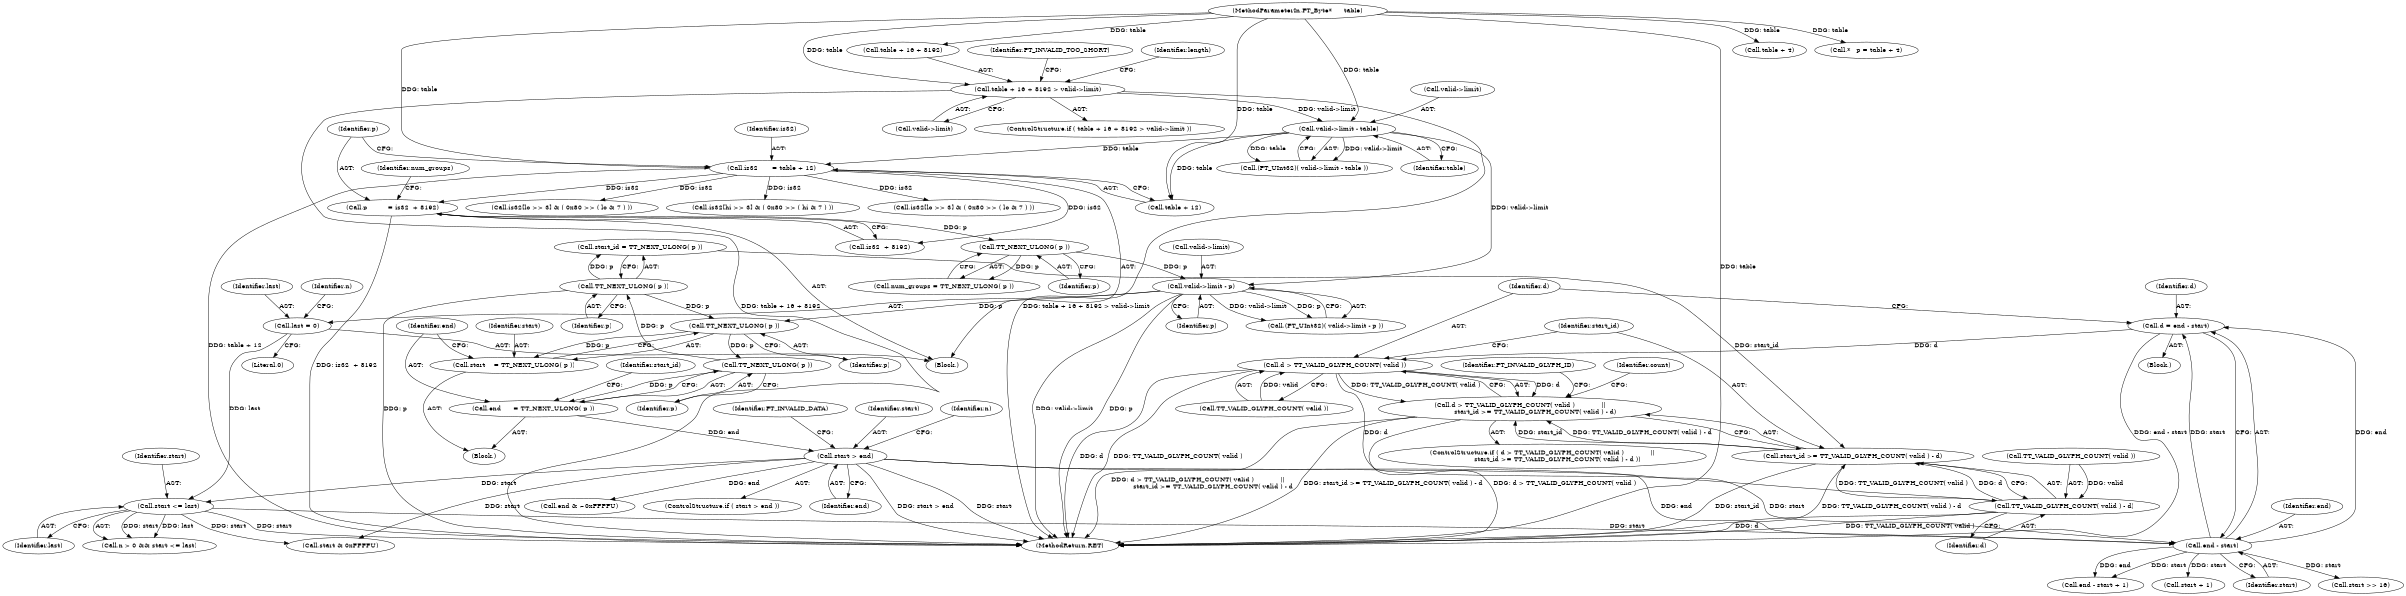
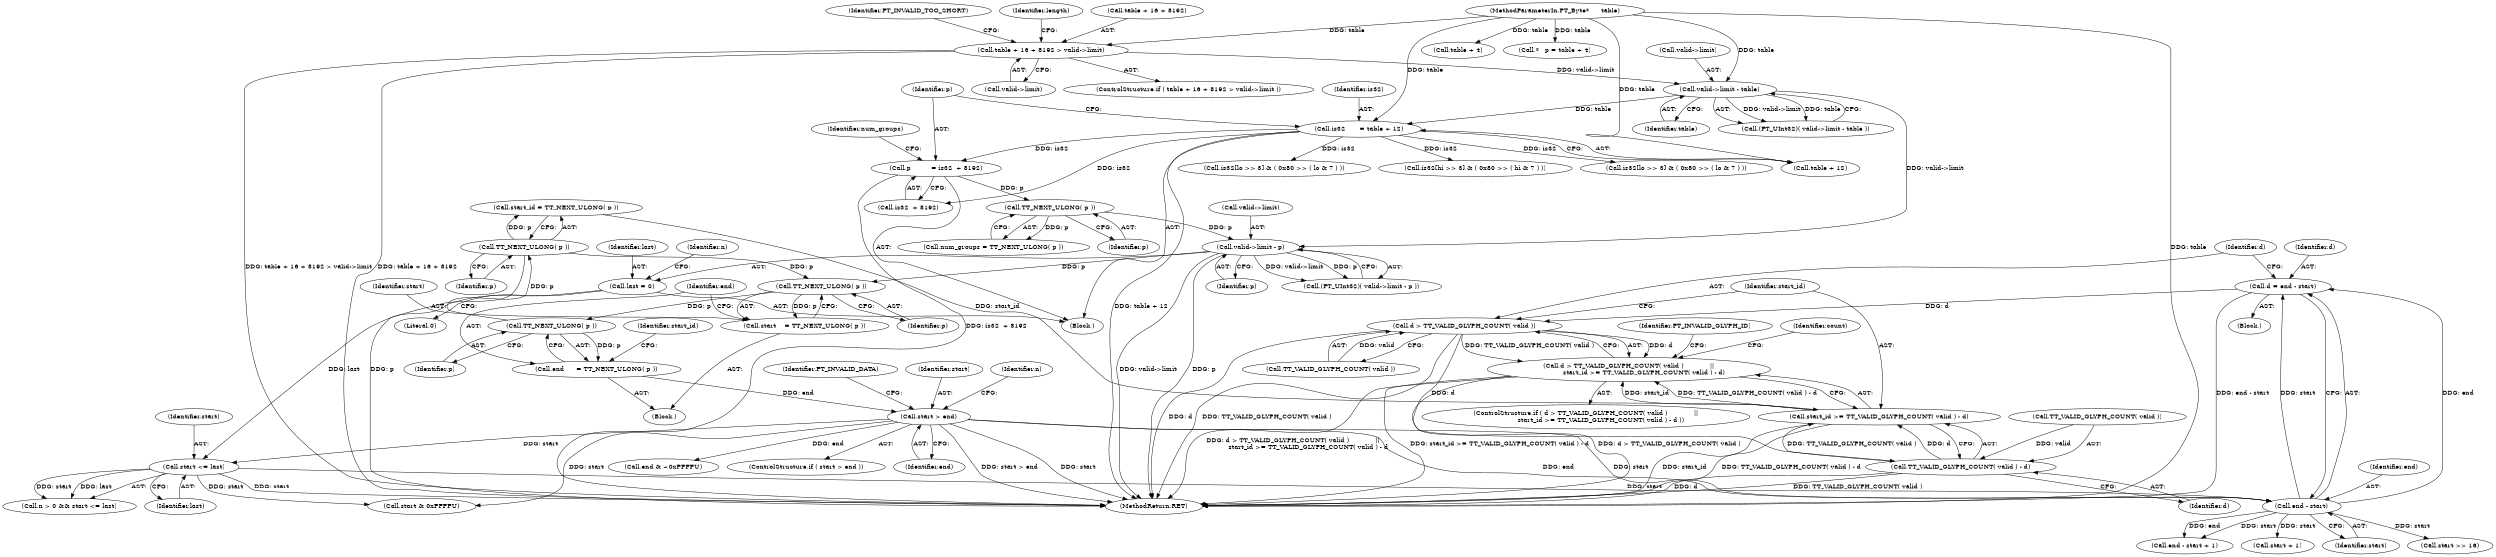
  digraph {
    n1 [label="(Call,d = end - start)"]
    n2 [label="(Call,end - start)"]
    n3 [label="(Call,d > TT_VALID_GLYPH_COUNT( valid ))"]
    n4 [label="(Block,)"]
    n5 [label="(MethodReturn,RET)"]
    n6 [label="(Call,end - start + 1)"]
    n7 [label="(Call,start + 1)"]
    n8 [label="(Identifier,start)"]
    n9 [label="(Call,start >> 16)"]
    n10 [label="(Call,d > TT_VALID_GLYPH_COUNT( valid )             ||\n               start_id >= TT_VALID_GLYPH_COUNT( valid ) - d)"]
    n11 [label="(Call,TT_VALID_GLYPH_COUNT( valid ) - d)"]
    n12 [label="(Call,TT_VALID_GLYPH_COUNT( valid ))"]
    n13 [label="(Call,start > end)"]
    n14 [label="(Call,start <= last)"]
    n15 [label="(Call,end & ~0xFFFFU)"]
    n16 [label="(Call,start & 0xFFFFU)"]
    n17 [label="(ControlStructure,if ( start > end ))"]
    n18 [label="(Identifier,end)"]
    n19 [label="(Identifier,last)"]
    n20 [label="(Call,n > 0 && start <= last)"]
    n21 [label="(Call,start    = TT_NEXT_ULONG( p ))"]
    n22 [label="(Call,TT_NEXT_ULONG( p ))"]
    n23 [label="(Block,)"]
    n24 [label="(Call,TT_NEXT_ULONG( p ))"]
    n25 [label="(Identifier,p)"]
    n26 [label="(Call,TT_NEXT_ULONG( p ))"]
    n27 [label="(Call,end      = TT_NEXT_ULONG( p ))"]
    n28 [label="(Identifier,p)"]
    n29 [label="(Call,valid->limit - p)"]
    n30 [label="(Call,(FT_UInt32)( valid->limit - p ))"]
    n31 [label="(Identifier,p)"]
    n32 [label="(Call,last = 0)"]
    n33 [label="(Call,valid->limit - table)"]
    n34 [label="(Call,is32       = table + 12)"]
    n35 [label="(Identifier,table)"]
    n36 [label="(Call,table + 12)"]
    n37 [label="(Call,(FT_UInt32)( valid->limit - table ))"]
    n38 [label="(Call,p          = is32  + 8192)"]
    n39 [label="(Call,is32  + 8192)"]
    n40 [label="(Block,)"]
    n41 [label="(Call,is32[lo >> 3] & ( 0x80 >> ( lo & 7 ) ))"]
    n42 [label="(Call,is32[hi >> 3] & ( 0x80 >> ( hi & 7 ) ))"]
    n43 [label="(Call,is32[lo >> 3] & ( 0x80 >> ( lo & 7 ) ))"]
    n44 [label="(Call,table + 16 + 8192 > valid->limit)"]
    n45 [label="(Call,valid->limit)"]
    n46 [label="(ControlStructure,if ( table + 16 + 8192 > valid->limit ))"]
    n47 [label="(MethodParameterIn,FT_Byte*      table)"]
    n48 [label="(Call,table + 16 + 8192)"]
    n49 [label="(Call,table + 4)"]
    n50 [label="(Call,*   p = table + 4)"]
    n51 [label="(Call,TT_NEXT_ULONG( p ))"]
    n52 [label="(Identifier,p)"]
    n53 [label="(Call,num_groups = TT_NEXT_ULONG( p ))"]
    n54 [label="(Call,start_id = TT_NEXT_ULONG( p ))"]
    n55 [label="(Identifier,p)"]
    n56 [label="(Call,start_id >= TT_VALID_GLYPH_COUNT( valid ) - d)"]
    n57 [label="(Literal,0)"]
    n58 [label="(ControlStructure,if ( d > TT_VALID_GLYPH_COUNT( valid )             ||\n               start_id >= TT_VALID_GLYPH_COUNT( valid ) - d ))"]
    n59 [label="(Identifier,d)"]
    n60 [label="(Identifier,FT_INVALID_TOO_SHORT)"]
    n61 [label="(Identifier,FT_INVALID_GLYPH_ID)"]
    n62 [label="(Identifier,d)"]
    n63 [label="(Call,valid->limit)"]
    n64 [label="(Identifier,start_id)"]
    n65 [label="(Identifier,d)"]
    n66 [label="(Identifier,last)"]
    n67 [label="(Identifier,end)"]
    n68 [label="(Identifier,num_groups)"]
    n69 [label="(Call,TT_VALID_GLYPH_COUNT( valid ))"]
    n70 [label="(Identifier,n)"]
    n71 [label="(Identifier,count)"]
    n72 [label="(Identifier,start)"]
    n73 [label="(Identifier,length)"]
    n74 [label="(Identifier,n)"]
    n75 [label="(Identifier,start)"]
    n76 [label="(Identifier,p)"]
    n77 [label="(Identifier,is32)"]
    n78 [label="(Call,valid->limit)"]
    n79 [label="(Identifier,start_id)"]
    n80 [label="(Identifier,FT_INVALID_DATA)"]
    n81 [label="(Identifier,end)"]
    n82 [label="(Identifier,start)"]
    n1 -> n2 [label="CFG: "]
    n1 -> n3 [label="DDG: d"]
    n1 -> n4 [label="AST: "]
    n1 -> n5 [label="DDG: end - start"]
    n2 -> n1 [label="AST: "]
    n2 -> n1 [label="DDG: end"]
    n2 -> n1 [label="DDG: start"]
    n2 -> n6 [label="DDG: end"]
    n2 -> n6 [label="DDG: start"]
    n2 -> n7 [label="DDG: start"]
    n2 -> n8 [label="CFG: "]
    n2 -> n9 [label="DDG: start"]
    n3 -> n5 [label="DDG: d"]
    n3 -> n5 [label="DDG: TT_VALID_GLYPH_COUNT( valid )"]
    n3 -> n10 [label="AST: "]
    n3 -> n10 [label="DDG: d"]
    n3 -> n10 [label="DDG: TT_VALID_GLYPH_COUNT( valid )"]
    n3 -> n11 [label="DDG: d"]
    n3 -> n12 [label="CFG: "]
    n8 -> n2 [label="AST: "]
    n10 -> n3 [label="CFG: "]
    n10 -> n5 [label="DDG: d > TT_VALID_GLYPH_COUNT( valid )             ||\n               start_id >= TT_VALID_GLYPH_COUNT( valid ) - d"]
    n10 -> n5 [label="DDG: start_id >= TT_VALID_GLYPH_COUNT( valid ) - d"]
    n10 -> n5 [label="DDG: d > TT_VALID_GLYPH_COUNT( valid )"]
    n10 -> n56 [label="CFG: "]
    n10 -> n58 [label="AST: "]
    n11 -> n5 [label="DDG: TT_VALID_GLYPH_COUNT( valid )"]
    n11 -> n5 [label="DDG: d"]
    n11 -> n56 [label="AST: "]
    n11 -> n56 [label="DDG: TT_VALID_GLYPH_COUNT( valid )"]
    n11 -> n56 [label="DDG: d"]
    n11 -> n59 [label="CFG: "]
    n12 -> n3 [label="AST: "]
    n12 -> n3 [label="DDG: valid"]
    n13 -> n2 [label="DDG: end"]
    n13 -> n2 [label="DDG: start"]
    n13 -> n5 [label="DDG: start"]
    n13 -> n5 [label="DDG: start > end"]
    n13 -> n14 [label="DDG: start"]
    n13 -> n15 [label="DDG: end"]
    n13 -> n16 [label="DDG: start"]
    n13 -> n17 [label="AST: "]
    n13 -> n18 [label="CFG: "]
    n14 -> n2 [label="DDG: start"]
    n14 -> n5 [label="DDG: start"]
    n14 -> n16 [label="DDG: start"]
    n14 -> n19 [label="CFG: "]
    n14 -> n20 [label="AST: "]
    n14 -> n20 [label="DDG: start"]
    n14 -> n20 [label="DDG: last"]
    n18 -> n13 [label="AST: "]
    n19 -> n14 [label="AST: "]
    n21 -> n22 [label="CFG: "]
    n21 -> n23 [label="AST: "]
    n22 -> n21 [label="AST: "]
    n22 -> n21 [label="DDG: p"]
    n22 -> n24 [label="DDG: p"]
    n22 -> n25 [label="CFG: "]
    n24 -> n26 [label="DDG: p"]
    n24 -> n27 [label="AST: "]
    n24 -> n27 [label="DDG: p"]
    n24 -> n28 [label="CFG: "]
    n25 -> n22 [label="AST: "]
    n26 -> n5 [label="DDG: p"]
    n26 -> n22 [label="DDG: p"]
    n26 -> n54 [label="AST: "]
    n26 -> n54 [label="DDG: p"]
    n26 -> n55 [label="CFG: "]
    n27 -> n13 [label="DDG: end"]
    n27 -> n23 [label="AST: "]
    n27 -> n24 [label="CFG: "]
    n28 -> n24 [label="AST: "]
    n29 -> n5 [label="DDG: p"]
    n29 -> n5 [label="DDG: valid->limit"]
    n29 -> n22 [label="DDG: p"]
    n29 -> n30 [label="AST: "]
    n29 -> n30 [label="DDG: valid->limit"]
    n29 -> n30 [label="DDG: p"]
    n29 -> n31 [label="CFG: "]
    n29 -> n32 [label="AST: "]
    n30 -> n29 [label="CFG: "]
    n31 -> n29 [label="AST: "]
    n32 -> n14 [label="DDG: last"]
    n32 -> n40 [label="AST: "]
    n32 -> n57 [label="CFG: "]
    n33 -> n29 [label="DDG: valid->limit"]
    n33 -> n34 [label="DDG: table"]
    n33 -> n35 [label="CFG: "]
-   n33 -> n36 [label="DDG: table"]
    n33 -> n37 [label="AST: "]
    n33 -> n37 [label="DDG: valid->limit"]
    n33 -> n37 [label="DDG: table"]
    n34 -> n5 [label="DDG: table + 12"]
    n34 -> n36 [label="CFG: "]
    n34 -> n38 [label="DDG: is32"]
    n34 -> n39 [label="DDG: is32"]
    n34 -> n40 [label="AST: "]
    n34 -> n41 [label="DDG: is32"]
    n34 -> n42 [label="DDG: is32"]
    n34 -> n43 [label="DDG: is32"]
    n35 -> n33 [label="AST: "]
    n36 -> n34 [label="AST: "]
    n37 -> n33 [label="CFG: "]
    n38 -> n5 [label="DDG: is32  + 8192"]
    n38 -> n39 [label="CFG: "]
    n38 -> n40 [label="AST: "]
    n38 -> n51 [label="DDG: p"]
    n39 -> n38 [label="AST: "]
    n44 -> n5 [label="DDG: table + 16 + 8192 > valid->limit"]
    n44 -> n5 [label="DDG: table + 16 + 8192"]
    n44 -> n33 [label="DDG: valid->limit"]
    n44 -> n45 [label="CFG: "]
    n44 -> n46 [label="AST: "]
    n45 -> n44 [label="AST: "]
    n47 -> n5 [label="DDG: table"]
    n47 -> n33 [label="DDG: table"]
    n47 -> n34 [label="DDG: table"]
    n47 -> n36 [label="DDG: table"]
    n47 -> n44 [label="DDG: table"]
-   n47 -> n48 [label="DDG: table"]
    n47 -> n49 [label="DDG: table"]
    n47 -> n50 [label="DDG: table"]
    n48 -> n44 [label="AST: "]
    n51 -> n29 [label="DDG: p"]
    n51 -> n52 [label="CFG: "]
    n51 -> n53 [label="AST: "]
    n51 -> n53 [label="DDG: p"]
    n52 -> n51 [label="AST: "]
    n53 -> n51 [label="CFG: "]
    n54 -> n26 [label="CFG: "]
    n54 -> n56 [label="DDG: start_id"]
    n55 -> n26 [label="AST: "]
    n56 -> n5 [label="DDG: start_id"]
    n56 -> n5 [label="DDG: TT_VALID_GLYPH_COUNT( valid ) - d"]
    n56 -> n10 [label="AST: "]
    n56 -> n10 [label="DDG: start_id"]
    n56 -> n10 [label="DDG: TT_VALID_GLYPH_COUNT( valid ) - d"]
    n56 -> n11 [label="CFG: "]
    n59 -> n11 [label="AST: "]
    n60 -> n44 [label="CFG: "]
    n61 -> n10 [label="CFG: "]
    n62 -> n1 [label="CFG: "]
    n62 -> n3 [label="AST: "]
    n63 -> n33 [label="AST: "]
    n64 -> n27 [label="CFG: "]
    n65 -> n1 [label="AST: "]
    n66 -> n32 [label="AST: "]
    n67 -> n2 [label="AST: "]
    n68 -> n38 [label="CFG: "]
    n69 -> n11 [label="AST: "]
    n69 -> n11 [label="DDG: valid"]
    n70 -> n32 [label="CFG: "]
    n71 -> n10 [label="CFG: "]
    n72 -> n13 [label="AST: "]
    n73 -> n44 [label="CFG: "]
    n74 -> n13 [label="CFG: "]
    n75 -> n14 [label="AST: "]
    n76 -> n34 [label="CFG: "]
    n76 -> n38 [label="AST: "]
    n77 -> n34 [label="AST: "]
    n78 -> n29 [label="AST: "]
    n79 -> n3 [label="CFG: "]
    n79 -> n56 [label="AST: "]
    n80 -> n13 [label="CFG: "]
    n81 -> n21 [label="CFG: "]
    n81 -> n27 [label="AST: "]
    n82 -> n21 [label="AST: "]
  }
